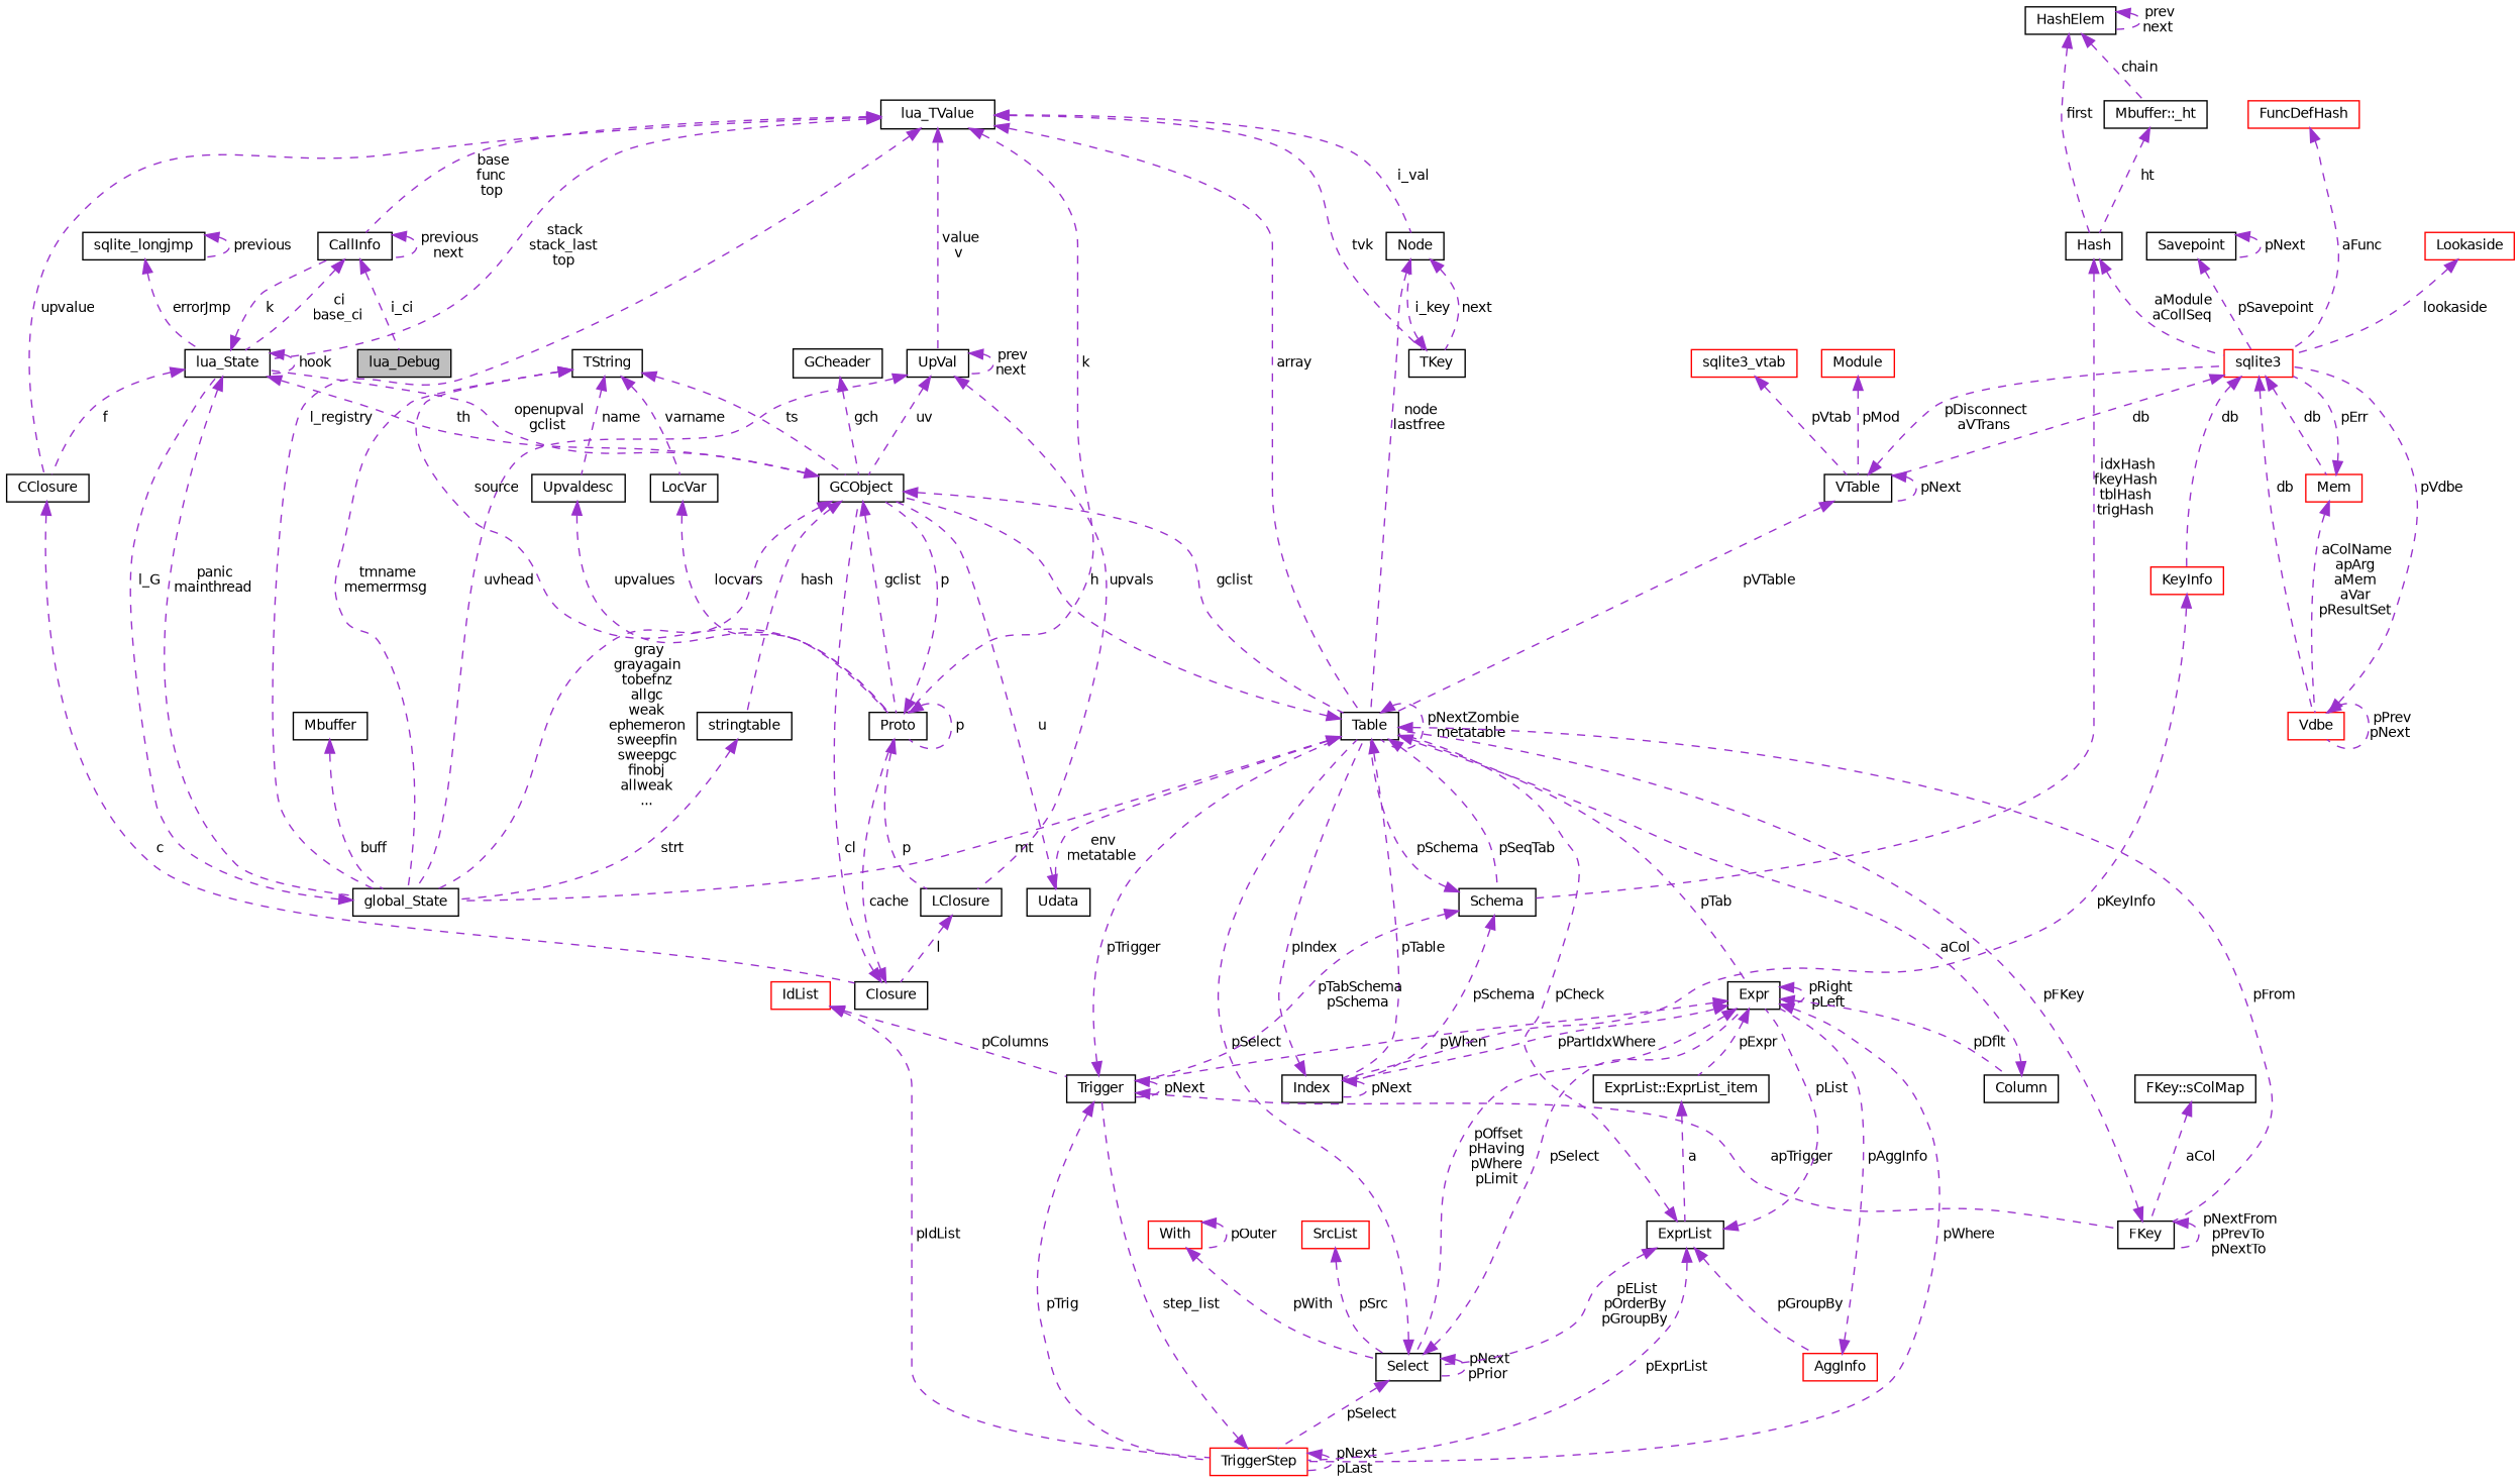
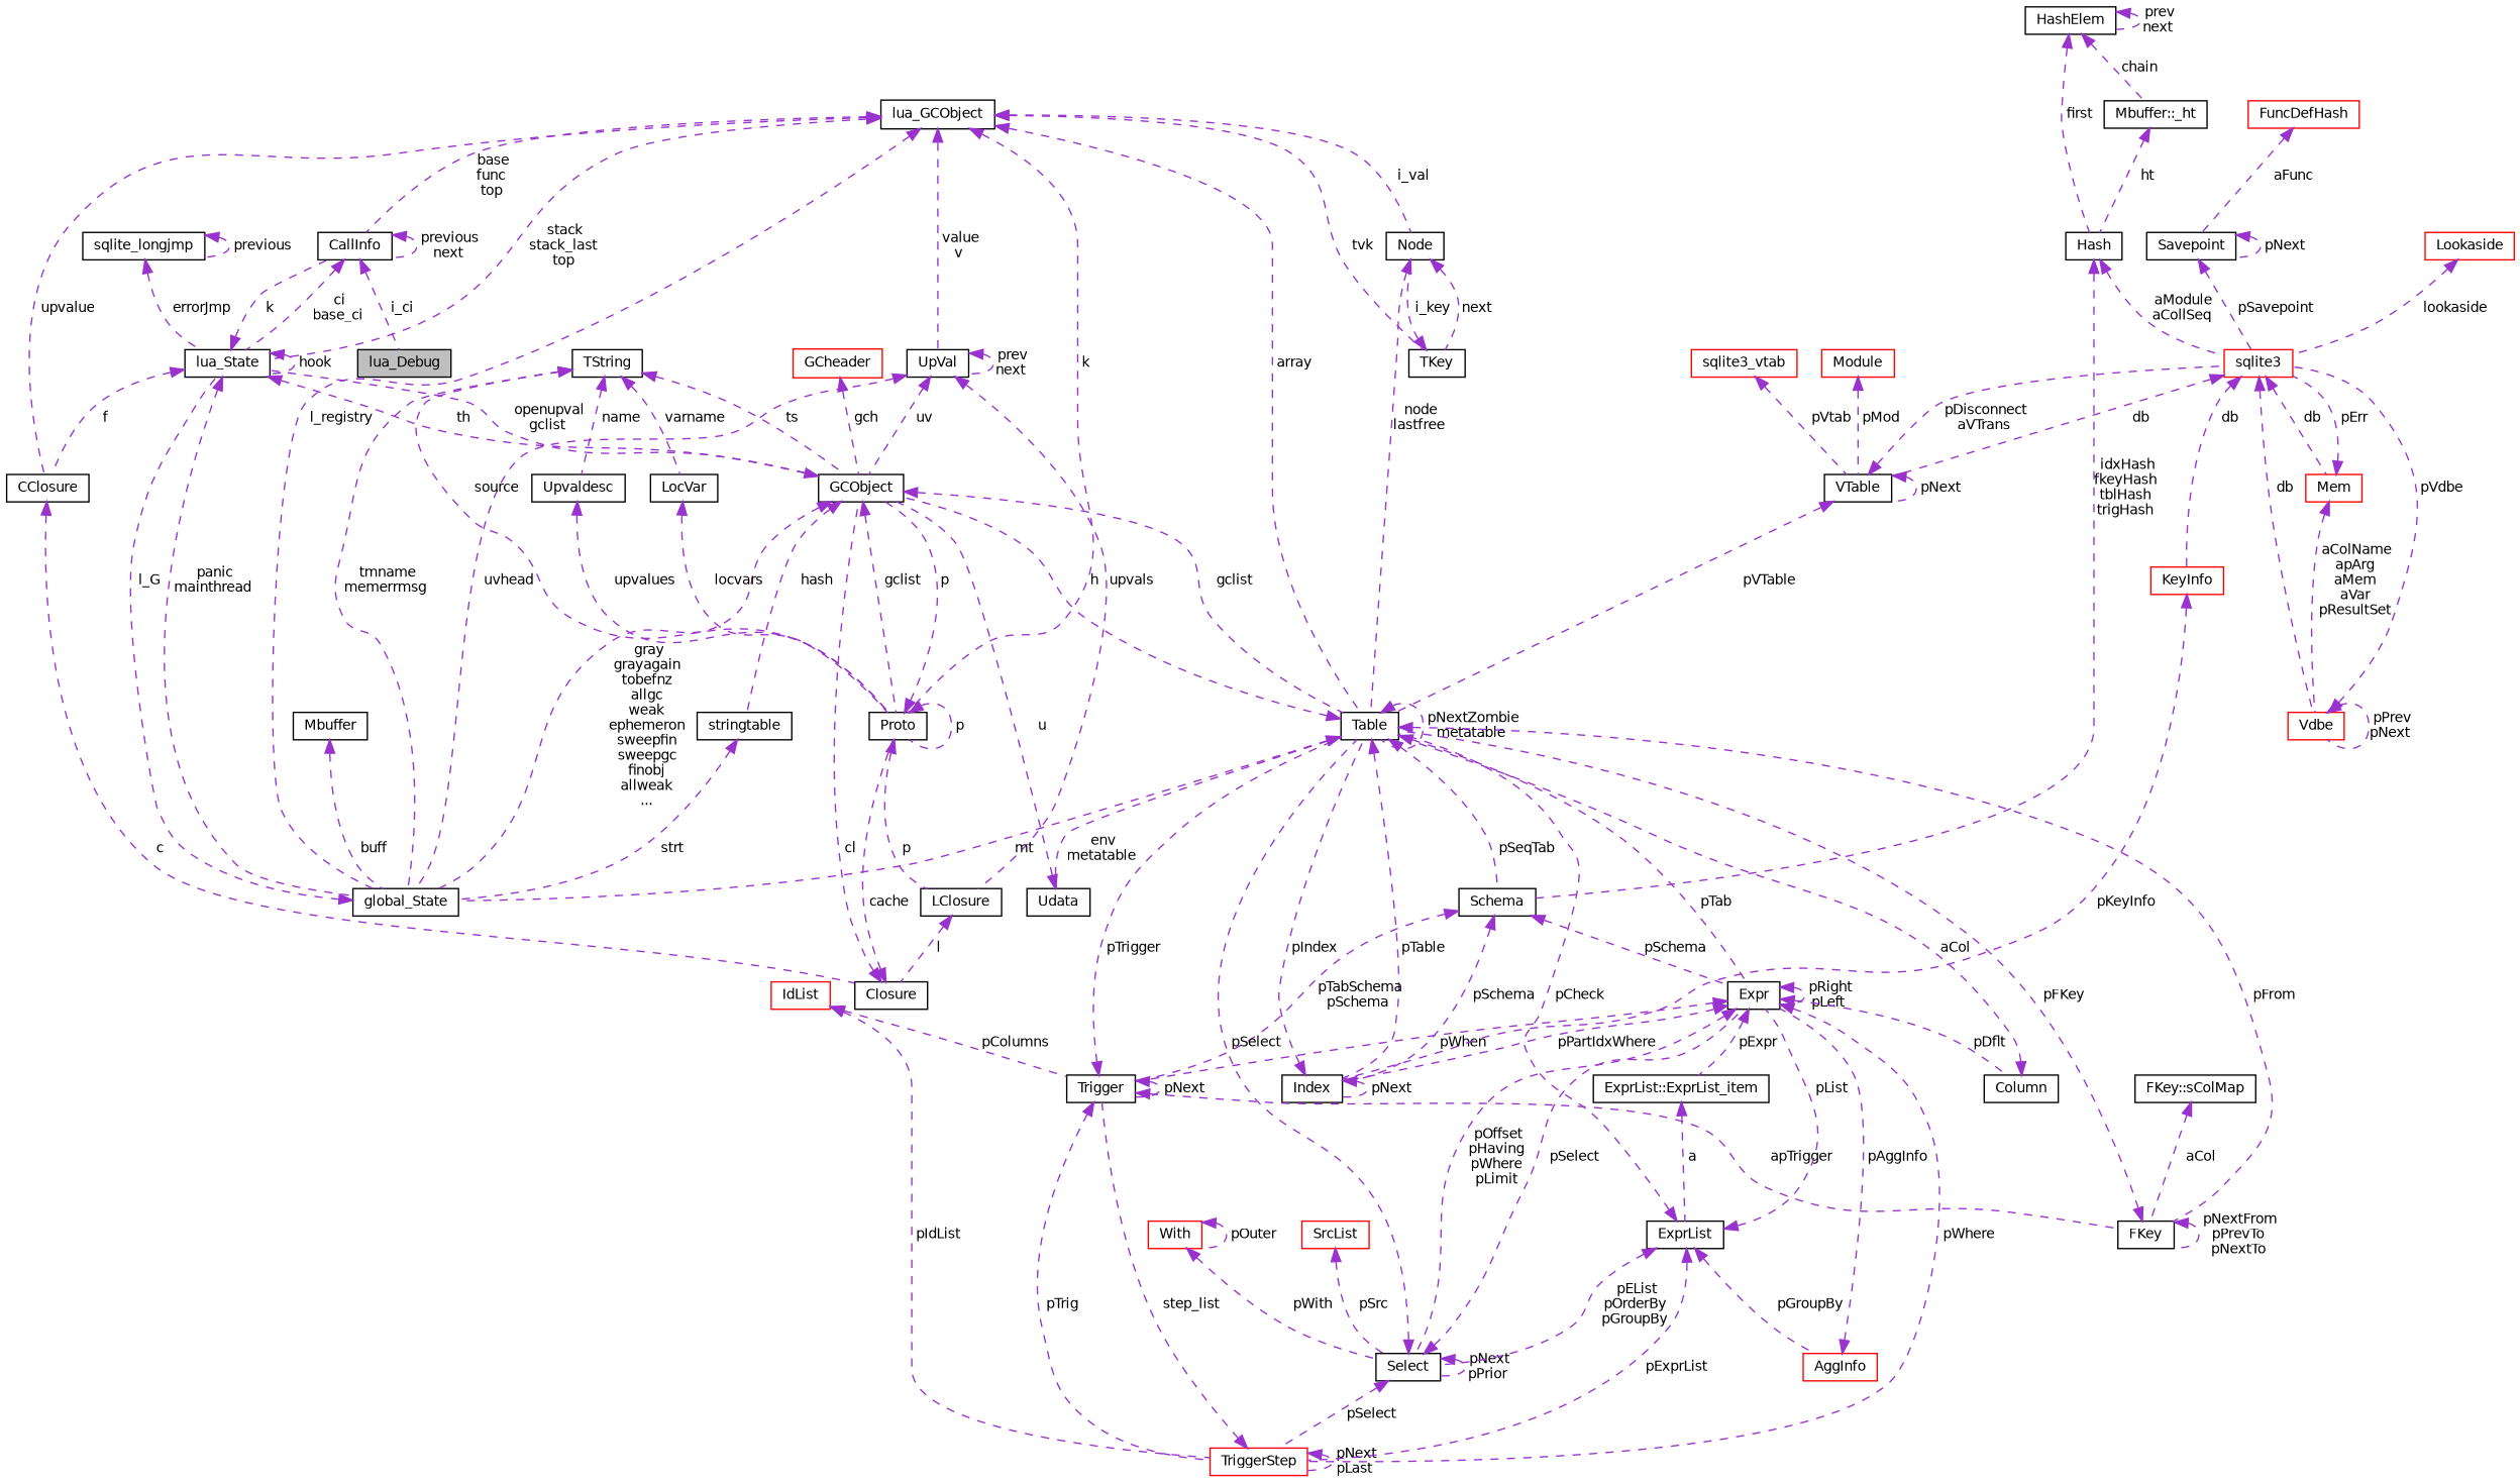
  digraph {
    node [color=black fillcolor=white fontname=Helvetica fontsize=10 shape=record style=filled]
    edge [color=darkorchid3 dir=back fontname=Helvetica fontsize=10 labelfontname=Helvetica labelfontsize=10 style=dashed]
    n1 [fillcolor=grey75 fontcolor=black height=0.2 label=lua_Debug width=0.4]
    n2 [height=0.2 label=CallInfo width=0.4]
    n3 [height=0.2 label=lua_State width=0.4]
    n4 [height=0.2 label=global_State width=0.4]
    n5 [height=0.2 label=CClosure width=0.4]
    n6 [height=0.2 label=GCObject width=0.4]
-   n7 [height=0.2 label=lua_TValue width=0.4]
+   n7 [height=0.2 label=lua_GCObject width=0.4]
    n8 [height=0.2 label=UpVal width=0.4]
    n9 [height=0.2 label=Proto width=0.4]
    n10 [height=0.2 label=Table width=0.4]
    n11 [height=0.2 label="Node" width=0.4]
    n12 [height=0.2 label=TKey width=0.4]
    n13 [height=0.2 label=LClosure width=0.4]
    n14 [height=0.2 label=Closure width=0.4]
    n15 [height=0.2 label=Schema width=0.4]
    n16 [height=0.2 label=Expr width=0.4]
    n17 [height=0.2 label=FKey width=0.4]
    n18 [height=0.2 label=Index width=0.4]
    n19 [height=0.2 label=Udata width=0.4]
    n20 [height=0.2 label=stringtable width=0.4]
    n21 [height=0.2 label=sqlite_longjmp width=0.4]
    n22 [height=0.2 label=LocVar width=0.4]
    n23 [height=0.2 label=TString width=0.4]
    n24 [height=0.2 label=Upvaldesc width=0.4]
-   n25 [height=0.2 label=GCheader width=0.4]
+   n25 [color=red height=0.2 label=GCheader width=0.4]
    n26 [height=0.2 label=Trigger width=0.4]
    n27 [height=0.2 label=Column width=0.4]
    n28 [height=0.2 label="ExprList::ExprList_item" width=0.4]
    n29 [height=0.2 label=Select width=0.4]
    n30 [color=red height=0.2 label=TriggerStep width=0.4]
    n31 [height=0.2 label=Hash width=0.4]
    n32 [color=red height=0.2 label=sqlite3 width=0.4]
    n33 [height=0.2 label=VTable width=0.4]
    n34 [color=red height=0.2 label=Mem width=0.4]
    n35 [color=red height=0.2 label=Vdbe width=0.4]
    n36 [color=red height=0.2 label=KeyInfo width=0.4]
    n37 [height=0.2 label="Mbuffer::_ht" width=0.4]
    n38 [height=0.2 label=HashElem width=0.4]
    n39 [height=0.2 label=ExprList width=0.4]
    n40 [color=red height=0.2 label=AggInfo width=0.4]
    n41 [color=red height=0.2 label=With width=0.4]
    n42 [color=red height=0.2 label=SrcList width=0.4]
    n43 [height=0.2 label="FKey::sColMap" width=0.4]
    n44 [color=red height=0.2 label=IdList width=0.4]
    n45 [height=0.2 label=Savepoint width=0.4]
    n46 [color=red height=0.2 label=FuncDefHash width=0.4]
    n47 [color=red height=0.2 label=Lookaside width=0.4]
    n48 [color=red height=0.2 label=Module width=0.4]
    n49 [color=red height=0.2 label=sqlite3_vtab width=0.4]
    n50 [height=0.2 label=Mbuffer width=0.4]
    n2 -> n1 [label=" i_ci"]
    n2 -> n2 [label=" previous\nnext"]
    n2 -> n3 [label=" ci\nbase_ci"]
    n3 -> n2 [label=" k"]
    n3 -> n3 [label=" hook"]
    n3 -> n4 [label=" panic\nmainthread"]
    n3 -> n5 [label=" f"]
    n3 -> n6 [label=" th"]
    n4 -> n3 [label=" l_G"]
    n5 -> n14 [label=" c"]
    n6 -> n3 [label=" openupval\ngclist"]
    n6 -> n4 [label=" gray\ngrayagain\ntobefnz\nallgc\nweak\nephemeron\nsweepfin\nsweepgc\nfinobj\nallweak\n..."]
    n6 -> n9 [label=" gclist"]
    n6 -> n10 [label=" gclist"]
    n6 -> n20 [label=" hash"]
    n7 -> n2 [label=" base\nfunc\ntop"]
    n7 -> n3 [label=" stack\nstack_last\ntop"]
    n7 -> n4 [label=" l_registry"]
    n7 -> n5 [label=" upvalue"]
    n7 -> n8 [label=" value\nv"]
    n7 -> n9 [label=" k"]
    n7 -> n10 [label=" array"]
    n7 -> n11 [label=" i_val"]
    n7 -> n12 [label=" tvk"]
    n8 -> n4 [label=" uvhead"]
    n8 -> n6 [label=" uv"]
    n8 -> n8 [label=" prev\nnext"]
    n8 -> n13 [label=" upvals"]
    n9 -> n6 [label=" p"]
    n9 -> n9 [label=" p"]
    n9 -> n13 [label=" p"]
    n10 -> n4 [label=" mt"]
    n10 -> n6 [label=" h"]
    n10 -> n10 [label=" pNextZombie\nmetatable"]
    n10 -> n15 [label=" pSeqTab"]
    n10 -> n16 [label=" pTab"]
    n10 -> n17 [label=" pFrom"]
    n10 -> n18 [label=" pTable"]
    n10 -> n19 [label=" env\nmetatable"]
    n11 -> n10 [label=" node\nlastfree"]
    n11 -> n12 [label=" next"]
    n12 -> n11 [label=" i_key"]
    n13 -> n14 [label=" l"]
    n14 -> n6 [label=" cl"]
    n14 -> n9 [label=" cache"]
-   n15 -> n10 [label=" pSchema"]
+   n15 -> n16 [label=" pSchema"]
    n15 -> n18 [label=" pSchema"]
    n15 -> n26 [label=" pTabSchema\npSchema"]
    n16 -> n16 [label=" pRight\npLeft"]
    n16 -> n18 [label=" pPartIdxWhere"]
    n16 -> n26 [label=" pWhen"]
    n16 -> n27 [label=" pDflt"]
    n16 -> n28 [label=" pExpr"]
    n16 -> n29 [label=" pOffset\npHaving\npWhere\npLimit"]
    n16 -> n30 [label=" pWhere"]
    n17 -> n10 [label=" pFKey"]
    n17 -> n17 [label=" pNextFrom\npPrevTo\npNextTo"]
    n18 -> n10 [label=" pIndex"]
    n18 -> n18 [label=" pNext"]
    n19 -> n6 [label=" u"]
    n20 -> n4 [label=" strt"]
    n21 -> n3 [label=" errorJmp"]
    n21 -> n21 [label=" previous"]
    n22 -> n9 [label=" locvars"]
    n23 -> n4 [label=" tmname\nmemerrmsg"]
    n23 -> n6 [label=" ts"]
    n23 -> n9 [label=" source"]
    n23 -> n22 [label=" varname"]
    n23 -> n24 [label=" name"]
    n24 -> n9 [label=" upvalues"]
    n25 -> n6 [label=" gch"]
    n26 -> n10 [label=" pTrigger"]
    n26 -> n17 [label=" apTrigger"]
    n26 -> n26 [label=" pNext"]
    n26 -> n30 [label=" pTrig"]
    n27 -> n10 [label=" aCol"]
    n28 -> n39 [label=" a"]
    n29 -> n10 [label=" pSelect"]
    n29 -> n16 [label=" pSelect"]
    n29 -> n29 [label=" pNext\npPrior"]
    n29 -> n30 [label=" pSelect"]
    n30 -> n26 [label=" step_list"]
    n30 -> n30 [label=" pNext\npLast"]
    n31 -> n15 [label=" idxHash\nfkeyHash\ntblHash\ntrigHash"]
    n31 -> n32 [label=" aModule\naCollSeq"]
    n32 -> n33 [label=" db"]
    n32 -> n34 [label=" db"]
    n32 -> n35 [label=" db"]
    n32 -> n36 [label=" db"]
    n33 -> n10 [label=" pVTable"]
    n33 -> n32 [label=" pDisconnect\naVTrans"]
    n33 -> n33 [label=" pNext"]
    n34 -> n32 [label=" pErr"]
    n34 -> n35 [label=" aColName\napArg\naMem\naVar\npResultSet"]
    n35 -> n32 [label=" pVdbe"]
    n35 -> n35 [label=" pPrev\npNext"]
    n36 -> n18 [label=" pKeyInfo"]
    n37 -> n31 [label=" ht"]
    n38 -> n31 [label=" first"]
    n38 -> n37 [label=" chain"]
    n38 -> n38 [label=" prev\nnext"]
    n39 -> n10 [label=" pCheck"]
    n39 -> n16 [label=" pList"]
    n39 -> n29 [label=" pEList\npOrderBy\npGroupBy"]
    n39 -> n30 [label=" pExprList"]
    n39 -> n40 [label=" pGroupBy"]
    n40 -> n16 [label=" pAggInfo"]
    n41 -> n29 [label=" pWith"]
    n41 -> n41 [label=" pOuter"]
    n42 -> n29 [label=" pSrc"]
    n43 -> n17 [label=" aCol"]
    n44 -> n26 [label=" pColumns"]
    n44 -> n30 [label=" pIdList"]
    n45 -> n32 [label=" pSavepoint"]
    n45 -> n45 [label=" pNext"]
-   n46 -> n32 [label=" aFunc"]
+   n46 -> n45 [label=" aFunc"]
    n47 -> n32 [label=" lookaside"]
    n48 -> n33 [label=" pMod"]
    n49 -> n33 [label=" pVtab"]
    n50 -> n4 [label=" buff"]
  }
